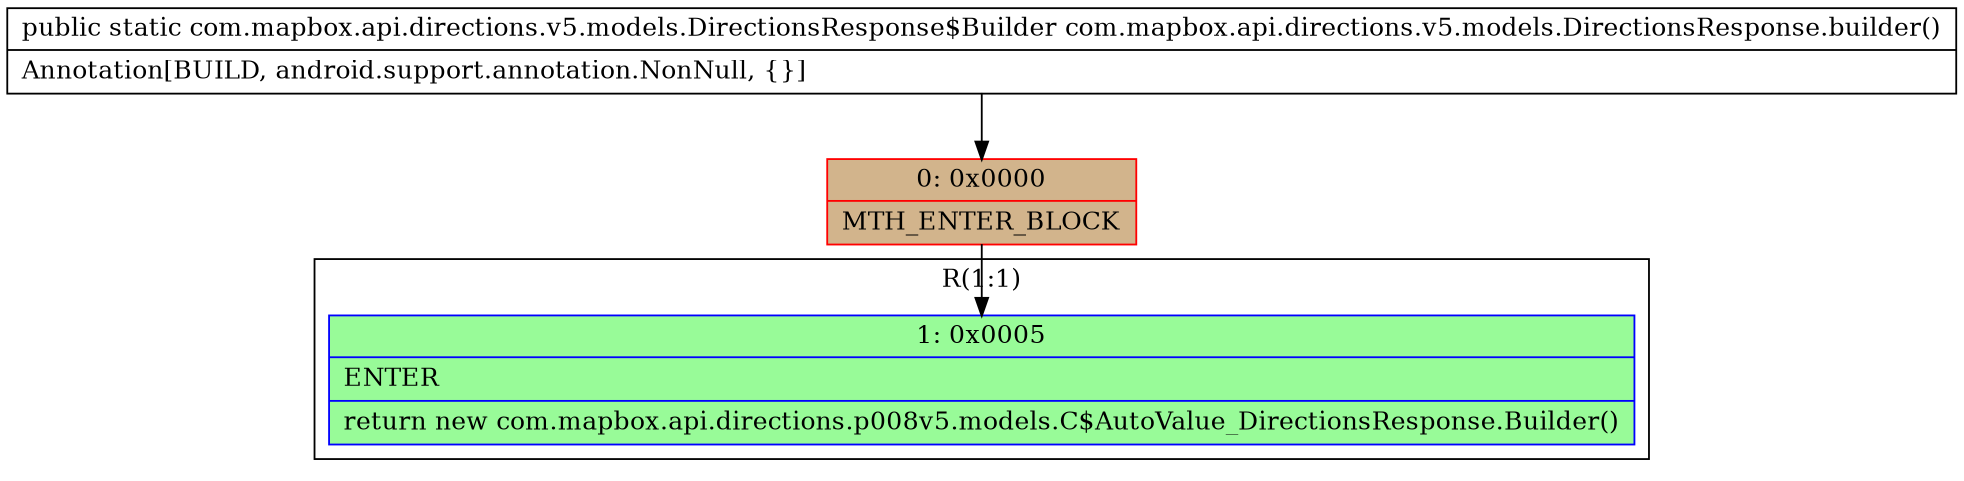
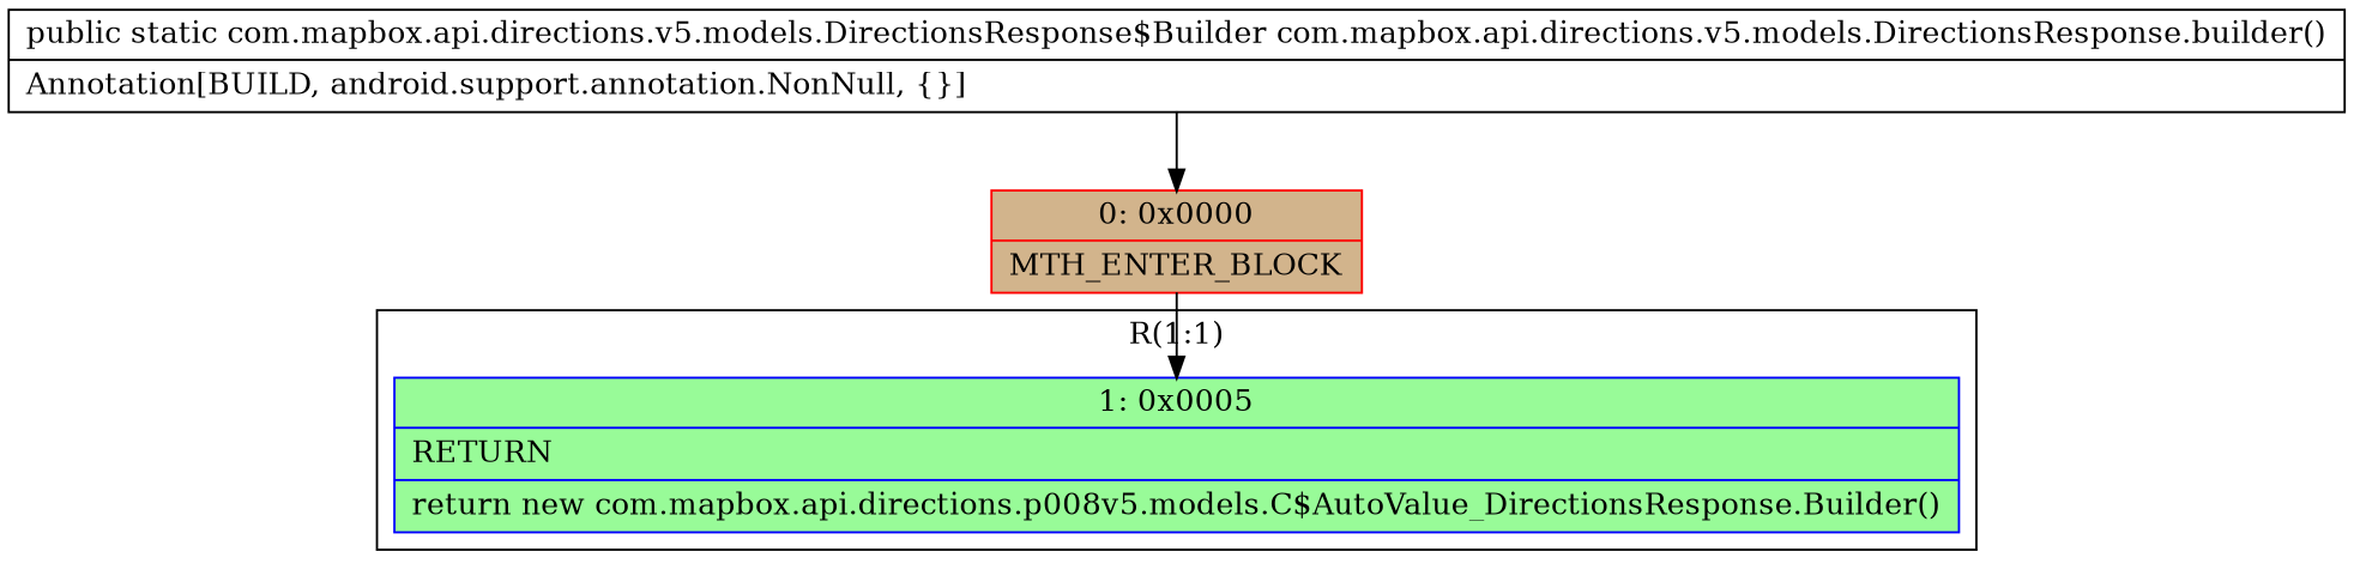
  digraph {
    node [shape=record style=filled]
-   n1 [color=blue label="{1\:\ 0x0005|ENTER\l|return new com.mapbox.api.directions.p008v5.models.C$AutoValue_DirectionsResponse.Builder()\l}" fillcolor=palegreen]
+   n1 [color=blue label="{1\:\ 0x0005|RETURN\l|return new com.mapbox.api.directions.p008v5.models.C$AutoValue_DirectionsResponse.Builder()\l}" fillcolor=palegreen]
    n2 [color=red label="{0\:\ 0x0000|MTH_ENTER_BLOCK\l}" fillcolor=tan]
    n3 [label="{public static com.mapbox.api.directions.v5.models.DirectionsResponse$Builder com.mapbox.api.directions.v5.models.DirectionsResponse.builder()  | Annotation[BUILD, android.support.annotation.NonNull, \{\}]\l}" fillcolor=white]
    subgraph cluster_1 {
      label="R(1:1)"
      n1
    }
    n2 -> n1
    n3 -> n2
  }
